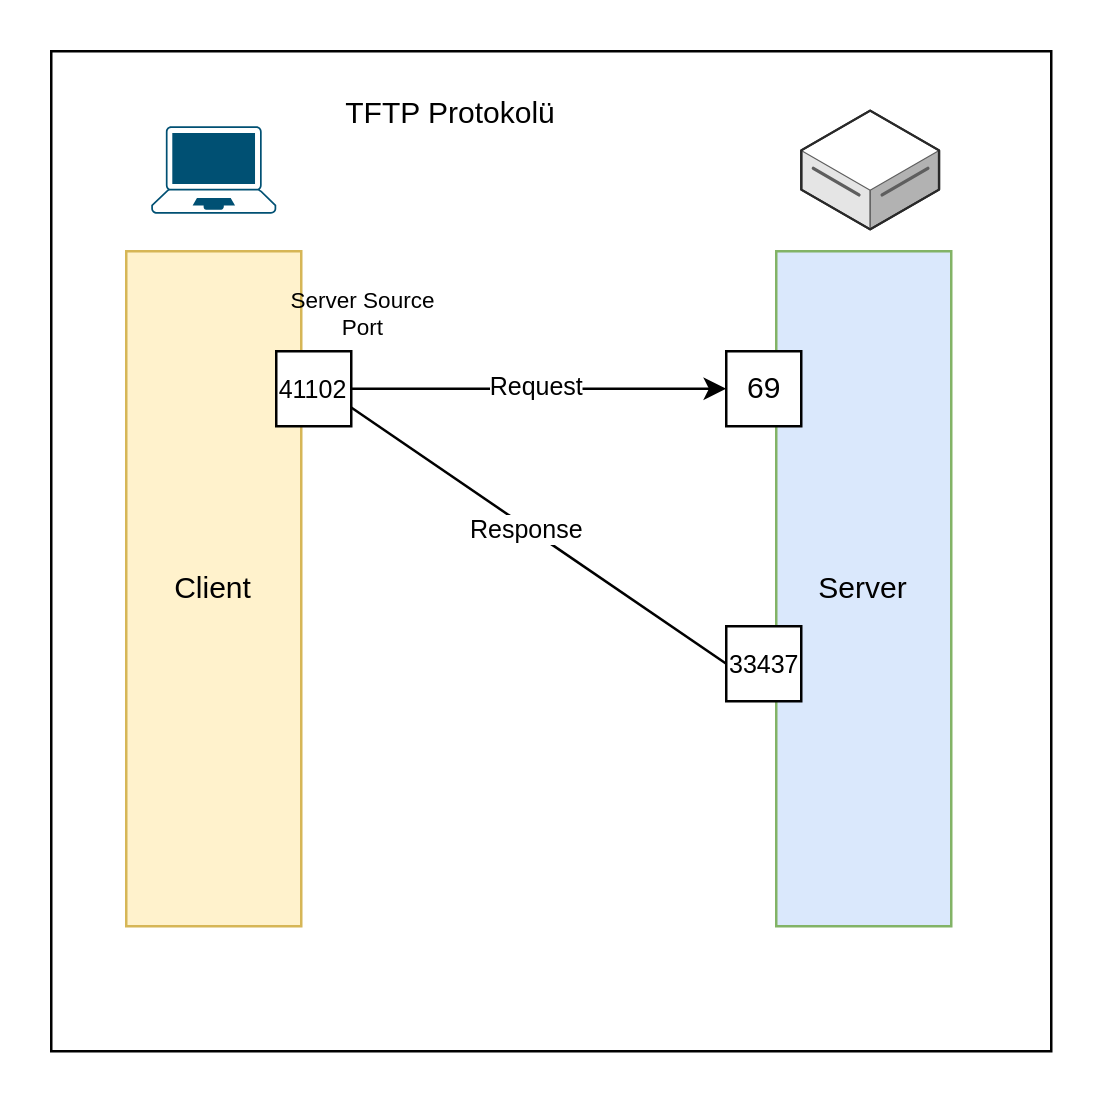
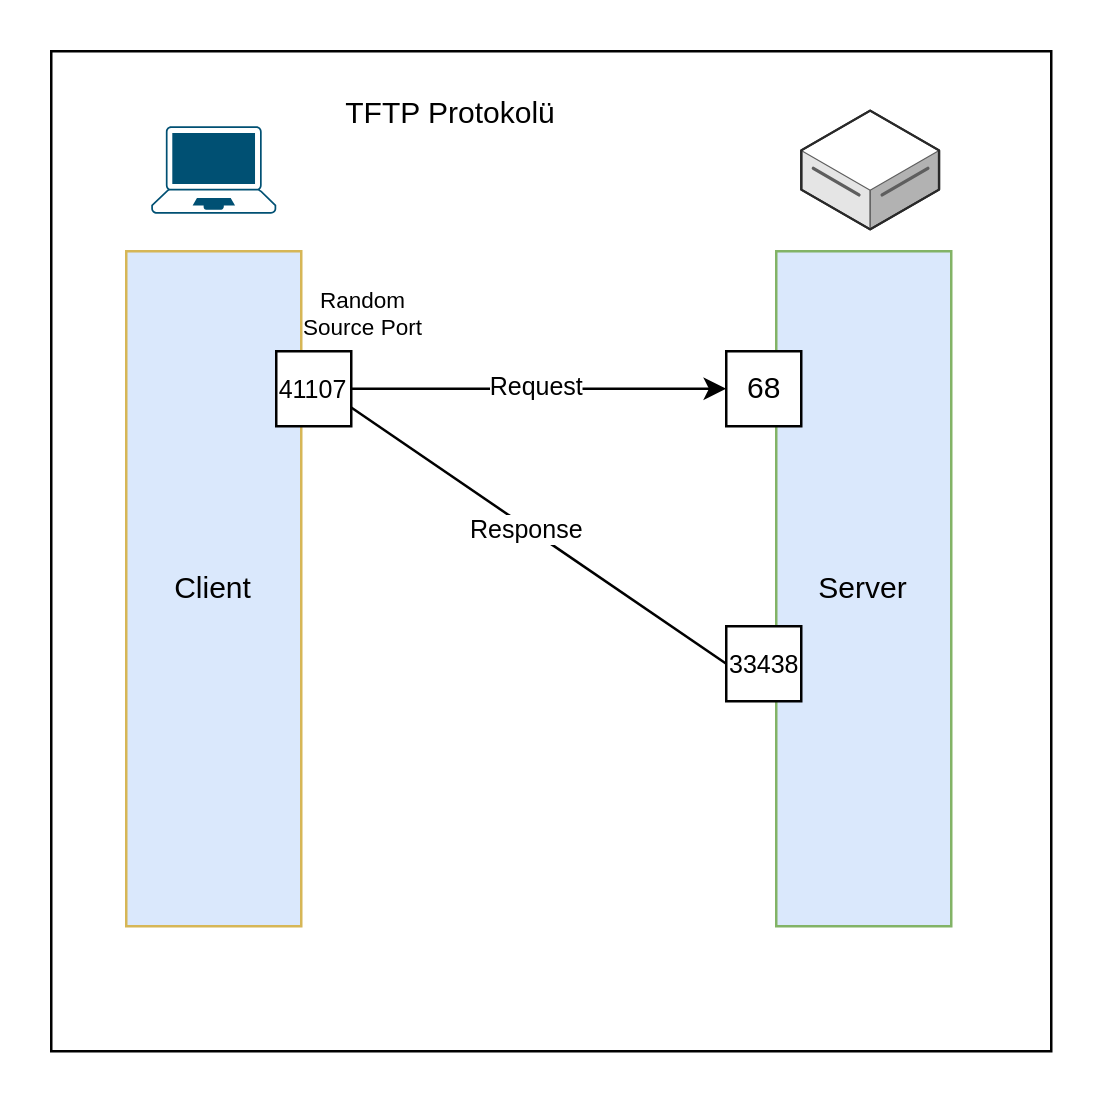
  <mxCell id="0" />
  <mxCell id="1" parent="0" />
  <mxCell id="2" value="" style="whiteSpace=wrap;html=1;aspect=fixed;fontSize=12;" vertex="1" parent="1"><mxGeometry x="20" y="20" width="400" height="400" as="geometry" /></mxCell>
- <mxCell id="3" value="Client" style="rounded=0;whiteSpace=wrap;html=1;fillColor=#fff2cc;strokeColor=#d6b656;" vertex="1" parent="1"><mxGeometry x="50" y="100" width="70" height="270" as="geometry" /></mxCell>
+ <mxCell id="3" value="Client" style="rounded=0;whiteSpace=wrap;html=1;fillColor=#dae8fc;strokeColor=#d6b656;" vertex="1" parent="1"><mxGeometry x="50" y="100" width="70" height="270" as="geometry" /></mxCell>
  <mxCell id="4" value="Server" style="rounded=0;whiteSpace=wrap;html=1;fillColor=#dae8fc;strokeColor=#82b366;" vertex="1" parent="1"><mxGeometry x="310" y="100" width="70" height="270" as="geometry" /></mxCell>
- <mxCell id="5" value="Server Source Port" style="text;html=1;strokeColor=none;fillColor=none;align=center;verticalAlign=middle;whiteSpace=wrap;rounded=0;fontSize=9;" vertex="1" parent="1"><mxGeometry x="115" y="110" width="60" height="30" as="geometry" /></mxCell>
- <mxCell id="6" value="41102" style="whiteSpace=wrap;html=1;aspect=fixed;fontSize=10;" vertex="1" parent="1"><mxGeometry x="110" y="140" width="30" height="30" as="geometry" /></mxCell>
- <mxCell id="7" value="69" style="html=1;rounded=0;" vertex="1" parent="1"><mxGeometry x="290" y="140" width="30" height="30" as="geometry" /></mxCell>
+ <mxCell id="5" value="Random Source Port" style="text;html=1;strokeColor=none;fillColor=none;align=center;verticalAlign=middle;whiteSpace=wrap;rounded=0;fontSize=9;" vertex="1" parent="1"><mxGeometry x="115" y="110" width="60" height="30" as="geometry" /></mxCell>
+ <mxCell id="6" value="41107" style="whiteSpace=wrap;html=1;aspect=fixed;fontSize=10;" vertex="1" parent="1"><mxGeometry x="110" y="140" width="30" height="30" as="geometry" /></mxCell>
+ <mxCell id="7" value="68" style="html=1;rounded=0;" vertex="1" parent="1"><mxGeometry x="290" y="140" width="30" height="30" as="geometry" /></mxCell>
  <mxCell id="8" value="" style="endArrow=classic;html=1;rounded=0;fontSize=9;exitX=1;exitY=0.5;exitDx=0;exitDy=0;entryX=0;entryY=0.5;entryDx=0;entryDy=0;" edge="1" parent="1" source="6" target="7"><mxGeometry width="50" height="50" relative="1" as="geometry"><mxPoint x="330" y="260" as="sourcePoint" /><mxPoint x="380" y="210" as="targetPoint" /></mxGeometry></mxCell>
  <mxCell id="9" value="Request" style="edgeLabel;html=1;align=center;verticalAlign=middle;resizable=0;points=[];fontSize=10;" vertex="1" connectable="0" parent="8"><mxGeometry x="-0.032" y="2" relative="1" as="geometry"><mxPoint as="offset" /></mxGeometry></mxCell>
- <mxCell id="10" value="33437" style="html=1;rounded=0;fontSize=10;" vertex="1" parent="1"><mxGeometry x="290" y="250" width="30" height="30" as="geometry" /></mxCell>
+ <mxCell id="10" value="33438" style="html=1;rounded=0;fontSize=10;" vertex="1" parent="1"><mxGeometry x="290" y="250" width="30" height="30" as="geometry" /></mxCell>
  <mxCell id="11" value="" style="endArrow=none;html=1;rounded=0;fontSize=10;exitX=0;exitY=0.5;exitDx=0;exitDy=0;entryX=1;entryY=0.75;entryDx=0;entryDy=0;" edge="1" parent="1" source="10" target="6"><mxGeometry width="50" height="50" relative="1" as="geometry"><mxPoint x="330" y="260" as="sourcePoint" /><mxPoint x="140" y="180" as="targetPoint" /></mxGeometry></mxCell>
  <mxCell id="12" value="Response" style="edgeLabel;html=1;align=center;verticalAlign=middle;resizable=0;points=[];fontSize=10;" vertex="1" connectable="0" parent="11"><mxGeometry x="-0.221" y="-1" relative="1" as="geometry"><mxPoint x="-22" y="-14" as="offset" /></mxGeometry></mxCell>
  <mxCell id="13" value="" style="points=[[0.13,0.02,0],[0.5,0,0],[0.87,0.02,0],[0.885,0.4,0],[0.985,0.985,0],[0.5,1,0],[0.015,0.985,0],[0.115,0.4,0]];verticalLabelPosition=bottom;sketch=0;html=1;verticalAlign=top;aspect=fixed;align=center;pointerEvents=1;shape=mxgraph.cisco19.laptop;fillColor=#005073;strokeColor=none;fontSize=12;" vertex="1" parent="1"><mxGeometry x="60" y="50" width="50" height="35" as="geometry" /></mxCell>
  <mxCell id="14" value="TFTP Protokolü" style="text;html=1;strokeColor=none;fillColor=none;align=center;verticalAlign=middle;whiteSpace=wrap;rounded=0;fontSize=12;" vertex="1" parent="1"><mxGeometry x="120" y="30" width="120" height="30" as="geometry" /></mxCell>
  <mxCell id="15" value="" style="verticalLabelPosition=bottom;html=1;verticalAlign=top;strokeWidth=1;align=center;outlineConnect=0;dashed=0;outlineConnect=0;shape=mxgraph.aws3d.dataServer;strokeColor=#5E5E5E;aspect=fixed;fontSize=12;" vertex="1" parent="1"><mxGeometry x="320" y="43.75" width="55.12" height="47.5" as="geometry" /></mxCell>
